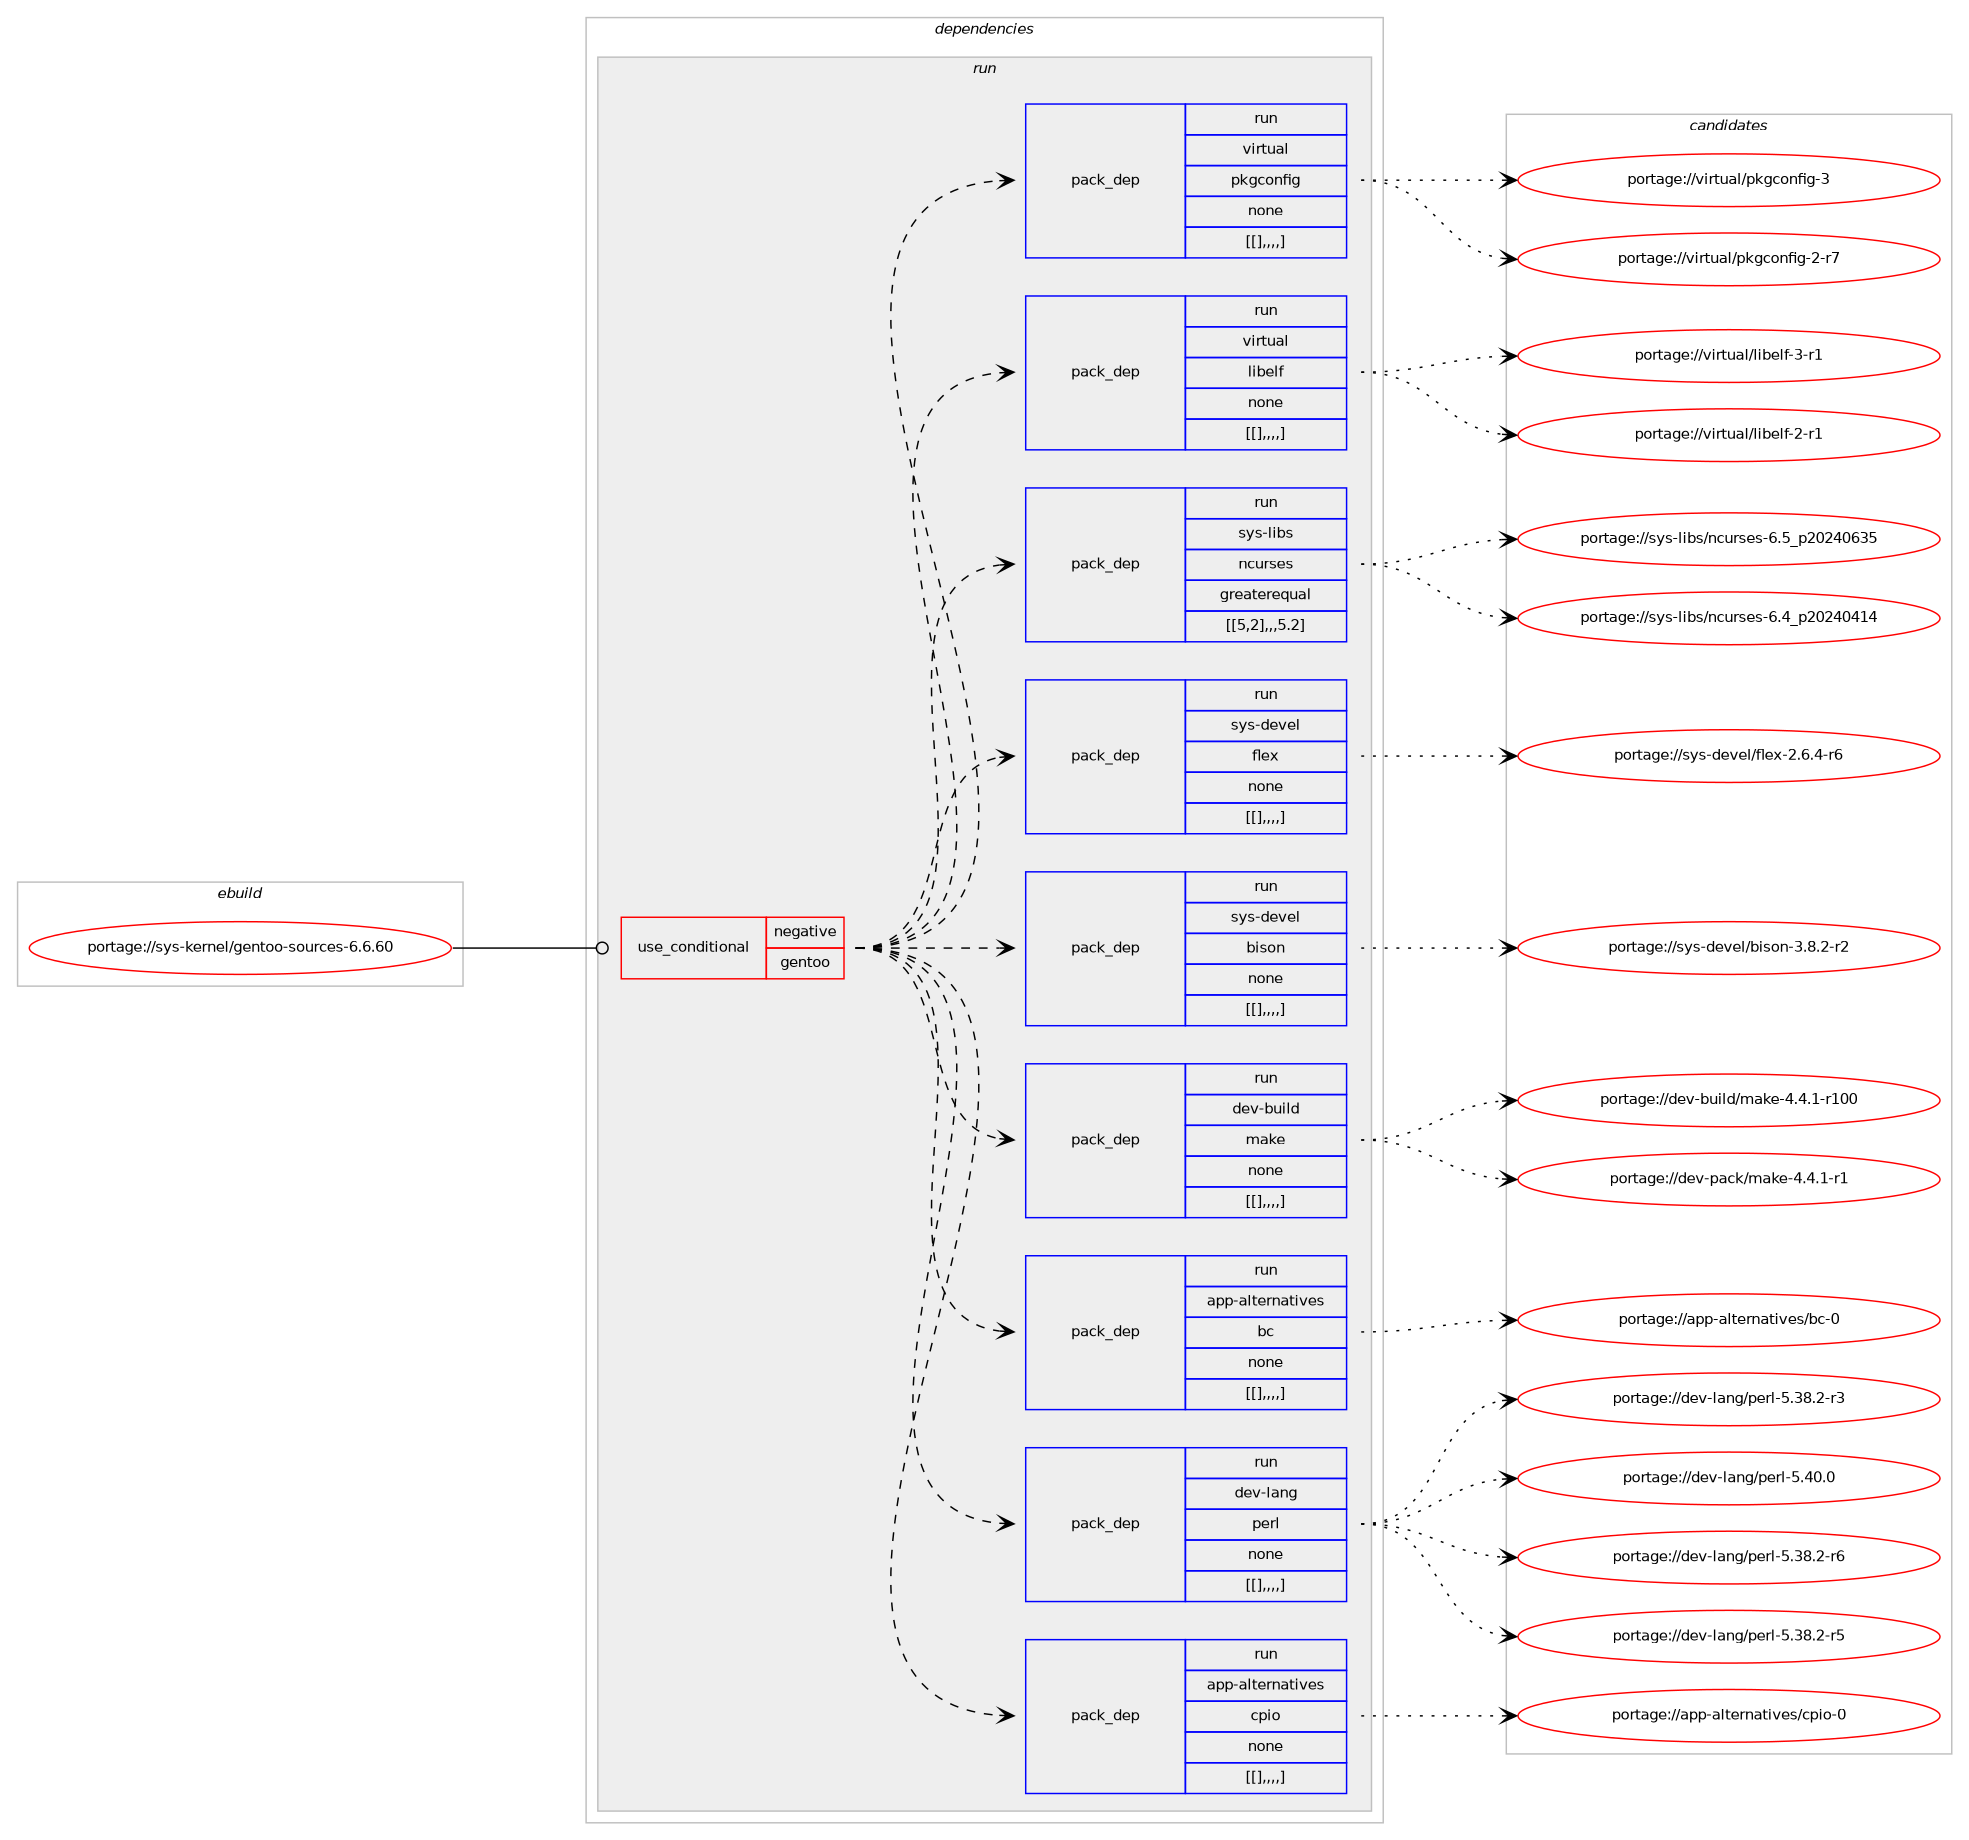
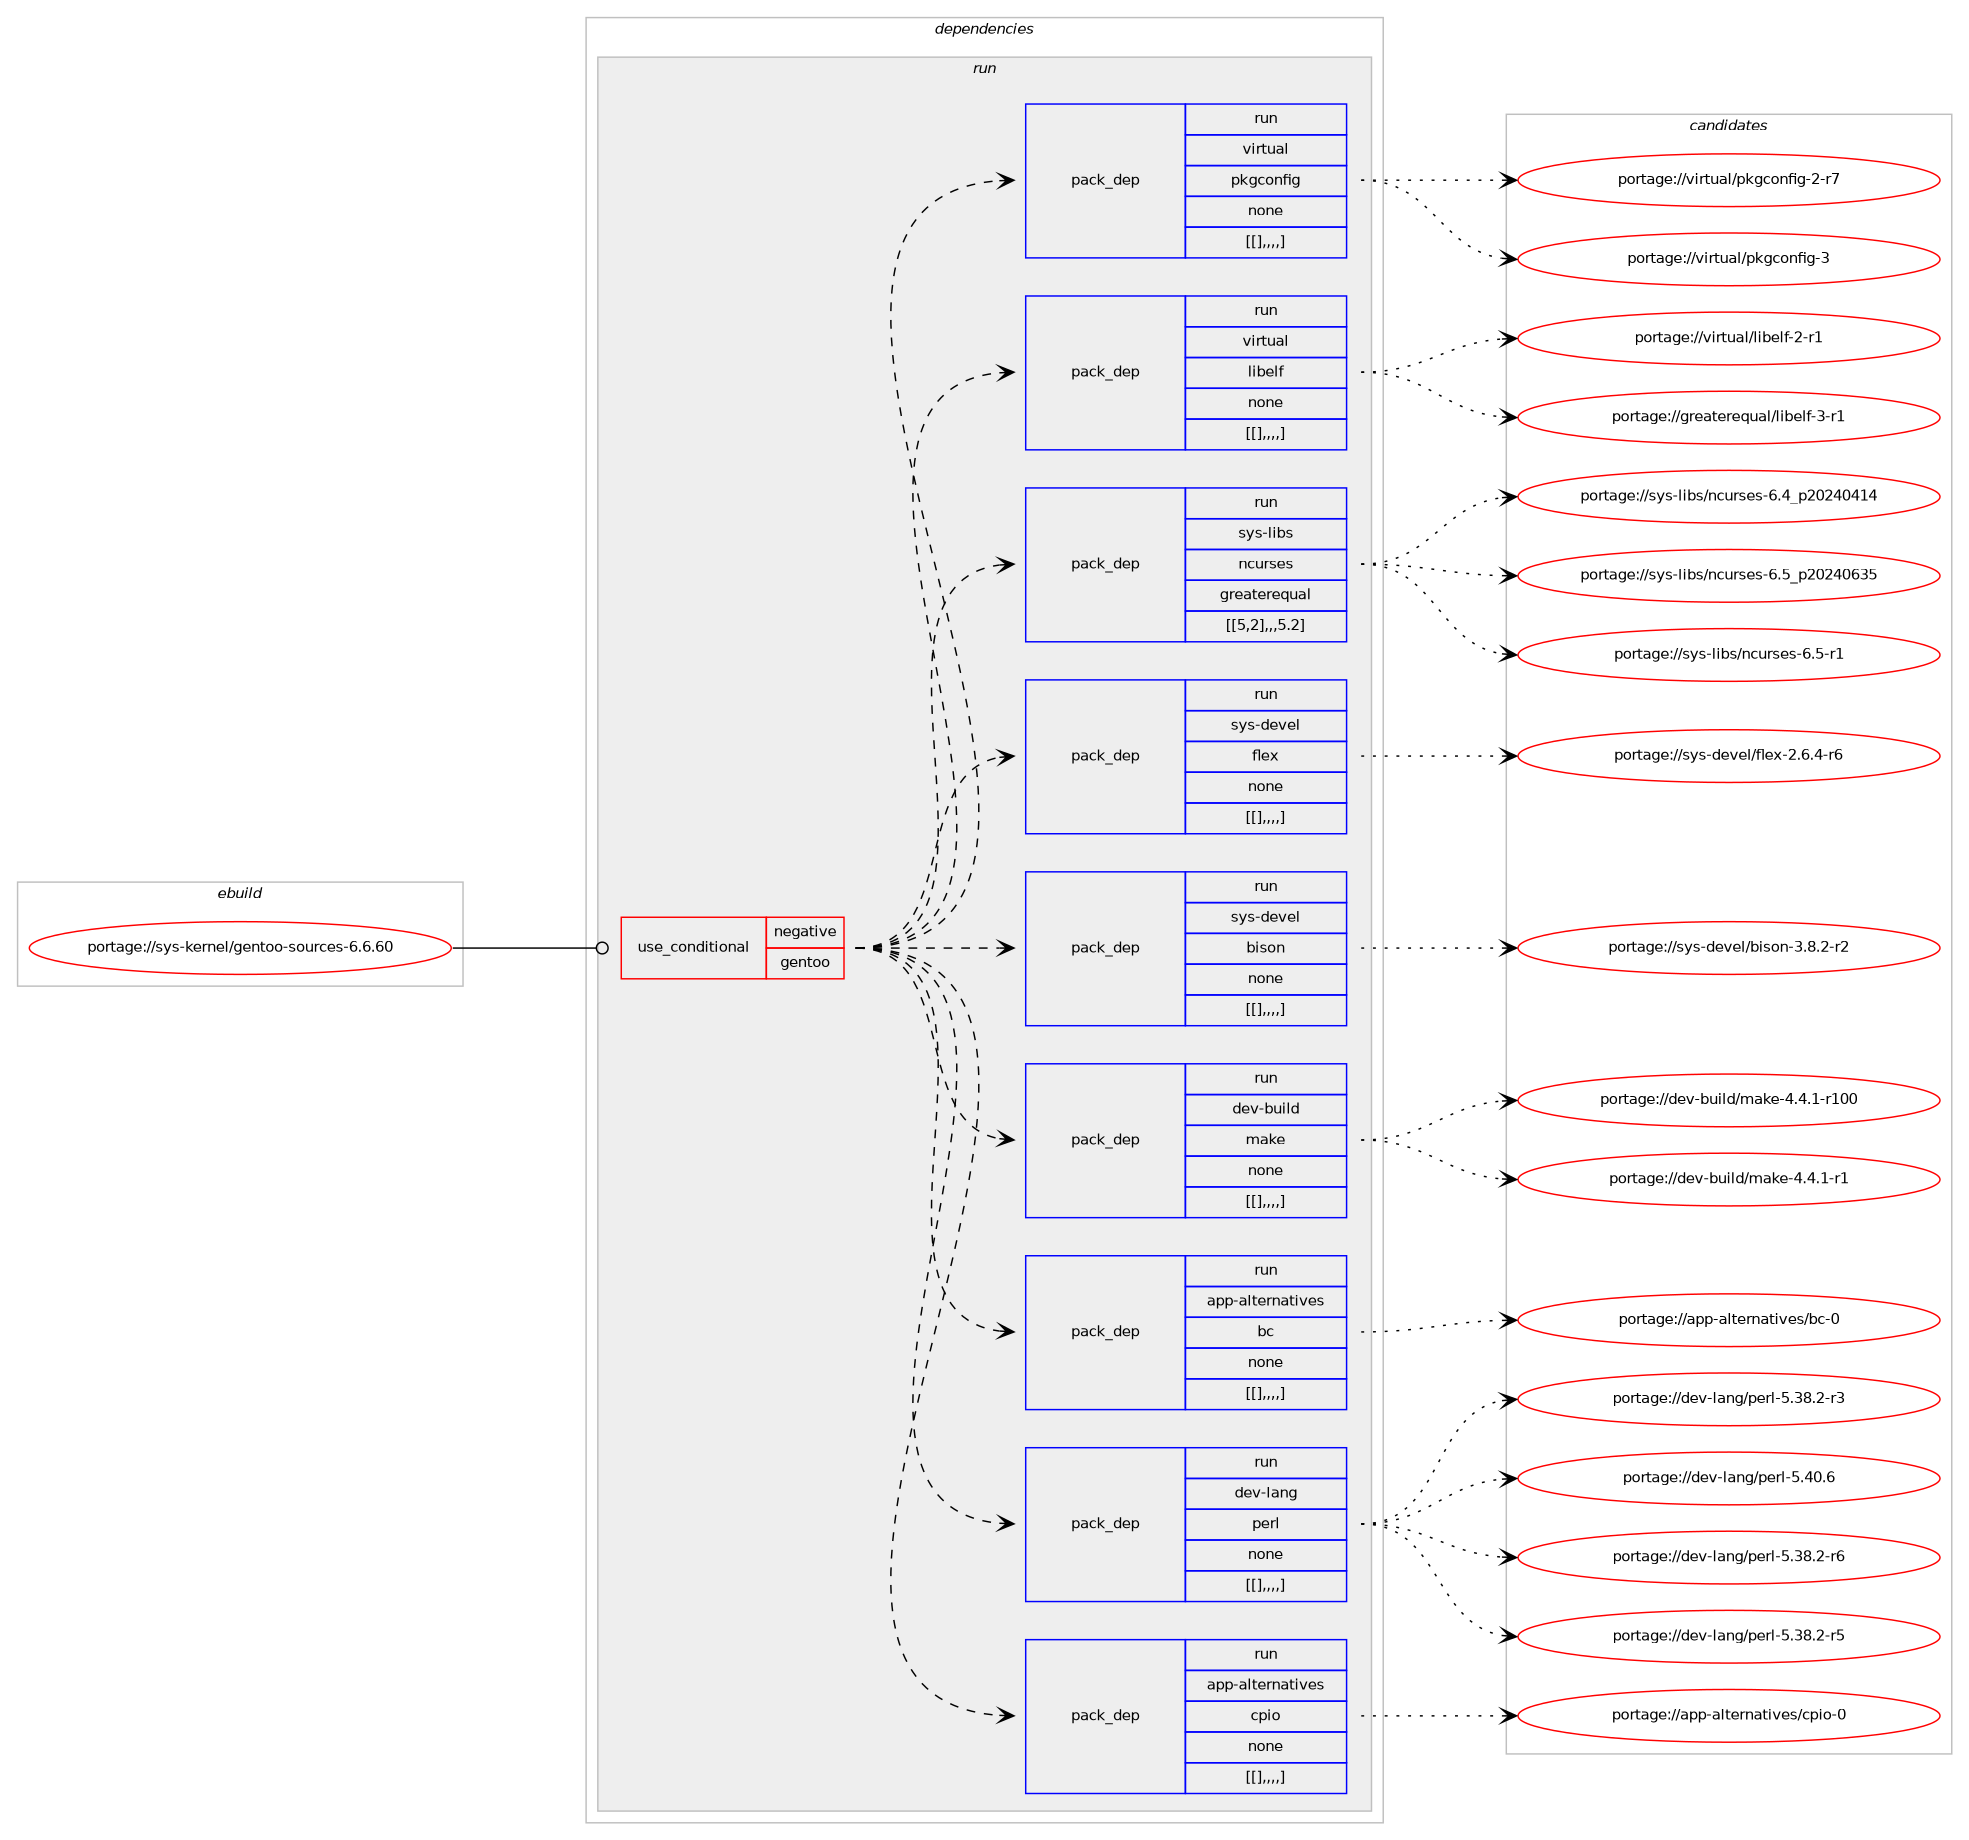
  digraph {
    compound=true
    concentrate=true
    fontname=Helvetica
    fontsize=10
    newrank=true
    rankdir=LR
    ranksep=1.5
    node [color=red fontname=Helvetica fontsize=10]
    edge [arrowhead=vee headport=w style=dotted tailport=e weight=100]
    n1 [label="portage://sys-kernel/gentoo-sources-6.6.60" width=4]
    n2 [color=blue label=<<TABLE BORDER="0" CELLBORDER="1" CELLSPACING="0" CELLPADDING="4" WIDTH="220"><TR><TD ROWSPAN="6" CELLPADDING="30">pack_dep</TD></TR><TR><TD WIDTH="110">run</TD></TR><TR><TD>app-alternatives</TD></TR><TR><TD>cpio</TD></TR><TR><TD>none</TD></TR><TR><TD>[[],,,,]</TD></TR></TABLE>> shape=none]
    n3 [color=blue label=<<TABLE BORDER="0" CELLBORDER="1" CELLSPACING="0" CELLPADDING="4" WIDTH="220"><TR><TD ROWSPAN="6" CELLPADDING="30">pack_dep</TD></TR><TR><TD WIDTH="110">run</TD></TR><TR><TD>dev-lang</TD></TR><TR><TD>perl</TD></TR><TR><TD>none</TD></TR><TR><TD>[[],,,,]</TD></TR></TABLE>> shape=none]
    n4 [color=blue label=<<TABLE BORDER="0" CELLBORDER="1" CELLSPACING="0" CELLPADDING="4" WIDTH="220"><TR><TD ROWSPAN="6" CELLPADDING="30">pack_dep</TD></TR><TR><TD WIDTH="110">run</TD></TR><TR><TD>app-alternatives</TD></TR><TR><TD>bc</TD></TR><TR><TD>none</TD></TR><TR><TD>[[],,,,]</TD></TR></TABLE>> shape=none]
    n5 [color=blue label=<<TABLE BORDER="0" CELLBORDER="1" CELLSPACING="0" CELLPADDING="4" WIDTH="220"><TR><TD ROWSPAN="6" CELLPADDING="30">pack_dep</TD></TR><TR><TD WIDTH="110">run</TD></TR><TR><TD>dev-build</TD></TR><TR><TD>make</TD></TR><TR><TD>none</TD></TR><TR><TD>[[],,,,]</TD></TR></TABLE>> shape=none]
    n6 [color=blue label=<<TABLE BORDER="0" CELLBORDER="1" CELLSPACING="0" CELLPADDING="4" WIDTH="220"><TR><TD ROWSPAN="6" CELLPADDING="30">pack_dep</TD></TR><TR><TD WIDTH="110">run</TD></TR><TR><TD>sys-devel</TD></TR><TR><TD>bison</TD></TR><TR><TD>none</TD></TR><TR><TD>[[],,,,]</TD></TR></TABLE>> shape=none]
    n7 [color=blue label=<<TABLE BORDER="0" CELLBORDER="1" CELLSPACING="0" CELLPADDING="4" WIDTH="220"><TR><TD ROWSPAN="6" CELLPADDING="30">pack_dep</TD></TR><TR><TD WIDTH="110">run</TD></TR><TR><TD>sys-devel</TD></TR><TR><TD>flex</TD></TR><TR><TD>none</TD></TR><TR><TD>[[],,,,]</TD></TR></TABLE>> shape=none]
    n8 [color=blue label=<<TABLE BORDER="0" CELLBORDER="1" CELLSPACING="0" CELLPADDING="4" WIDTH="220"><TR><TD ROWSPAN="6" CELLPADDING="30">pack_dep</TD></TR><TR><TD WIDTH="110">run</TD></TR><TR><TD>sys-libs</TD></TR><TR><TD>ncurses</TD></TR><TR><TD>greaterequal</TD></TR><TR><TD>[[5,2],,,5.2]</TD></TR></TABLE>> shape=none]
    n9 [color=blue label=<<TABLE BORDER="0" CELLBORDER="1" CELLSPACING="0" CELLPADDING="4" WIDTH="220"><TR><TD ROWSPAN="6" CELLPADDING="30">pack_dep</TD></TR><TR><TD WIDTH="110">run</TD></TR><TR><TD>virtual</TD></TR><TR><TD>libelf</TD></TR><TR><TD>none</TD></TR><TR><TD>[[],,,,]</TD></TR></TABLE>> shape=none]
    n10 [color=blue label=<<TABLE BORDER="0" CELLBORDER="1" CELLSPACING="0" CELLPADDING="4" WIDTH="220"><TR><TD ROWSPAN="6" CELLPADDING="30">pack_dep</TD></TR><TR><TD WIDTH="110">run</TD></TR><TR><TD>virtual</TD></TR><TR><TD>pkgconfig</TD></TR><TR><TD>none</TD></TR><TR><TD>[[],,,,]</TD></TR></TABLE>> shape=none]
    n11 [label=<<TABLE BORDER="0" CELLBORDER="1" CELLSPACING="0" CELLPADDING="4"><TR><TD ROWSPAN="3" CELLPADDING="10">use_conditional</TD></TR><TR><TD>negative</TD></TR><TR><TD>gentoo</TD></TR></TABLE>> shape=none]
    n12 [label="portage://app-alternatives/cpio-0" width=4]
-   n13 [label="portage://dev-lang/perl-5.40.0" width=4]
+   n13 [label="portage://dev-lang/perl-5.40.6" width=4]
    n14 [label="portage://dev-lang/perl-5.38.2-r6" width=4]
    n15 [label="portage://dev-lang/perl-5.38.2-r5" width=4]
    n16 [label="portage://dev-lang/perl-5.38.2-r3" width=4]
    n17 [label="portage://app-alternatives/bc-0" width=4]
    n18 [label="portage://dev-build/make-4.4.1-r100" width=4]
-   n19 [label="portage://dev-pack/make-4.4.1-r1" width=4]
+   n19 [label="portage://dev-build/make-4.4.1-r1" width=4]
    n20 [label="portage://sys-devel/bison-3.8.2-r2" width=4]
    n21 [label="portage://sys-devel/flex-2.6.4-r6" width=4]
    n22 [label="portage://sys-libs/ncurses-6.5_p20240635" width=4]
+   n23 [label="portage://sys-libs/ncurses-6.5-r1" width=4]
    n24 [label="portage://sys-libs/ncurses-6.4_p20240414" width=4]
-   n25 [label="portage://virtual/libelf-3-r1" width=4]
+   n25 [label="portage://greaterequal/libelf-3-r1" width=4]
    n26 [label="portage://virtual/libelf-2-r1" width=4]
    n27 [label="portage://virtual/pkgconfig-3" width=4]
    n28 [label="portage://virtual/pkgconfig-2-r7" width=4]
    subgraph cluster_1 {
      color=gray
      label=<<i>ebuild</i>>
      n1
    }
    subgraph cluster_2 {
      color=gray
      label=<<i>dependencies</i>>
      subgraph cluster_3 {
        color=gray
        fillcolor="#eeeeee"
        label=<<i>compile</i>>
        style=filled
      }
      subgraph cluster_4 {
        color=gray
        fillcolor="#eeeeee"
        label=<<i>compile and run</i>>
        style=filled
      }
      subgraph cluster_5 {
        color=gray
        fillcolor="#eeeeee"
        label=<<i>run</i>>
        style=filled
        subgraph sub_6 {
          color=gray
          fillcolor="#eeeeee"
          label=<<i>run</i>>
          style=filled
          n11
          subgraph sub_7 {
            color=gray
            fillcolor="#eeeeee"
            label=<<i>run</i>>
            style=filled
            n2
          }
          subgraph sub_8 {
            color=gray
            fillcolor="#eeeeee"
            label=<<i>run</i>>
            style=filled
            n3
          }
          subgraph sub_9 {
            color=gray
            fillcolor="#eeeeee"
            label=<<i>run</i>>
            style=filled
            n4
          }
          subgraph sub_10 {
            color=gray
            fillcolor="#eeeeee"
            label=<<i>run</i>>
            style=filled
            n5
          }
          subgraph sub_11 {
            color=gray
            fillcolor="#eeeeee"
            label=<<i>run</i>>
            style=filled
            n6
          }
          subgraph sub_12 {
            color=gray
            fillcolor="#eeeeee"
            label=<<i>run</i>>
            style=filled
            n7
          }
          subgraph sub_13 {
            color=gray
            fillcolor="#eeeeee"
            label=<<i>run</i>>
            style=filled
            n8
          }
          subgraph sub_14 {
            color=gray
            fillcolor="#eeeeee"
            label=<<i>run</i>>
            style=filled
            n9
          }
          subgraph sub_15 {
            color=gray
            fillcolor="#eeeeee"
            label=<<i>run</i>>
            style=filled
            n10
          }
        }
      }
    }
    subgraph cluster_16 {
      color=gray
      label=<<i>candidates</i>>
      rank=same
      subgraph sub_17 {
        color=black
        label=<<i>candidates</i>>
        nodesep=1
        rank=same
        n12
      }
      subgraph sub_18 {
        color=black
        label=<<i>candidates</i>>
        nodesep=1
        rank=same
        n13
        n14
        n15
        n16
      }
      subgraph sub_19 {
        color=black
        label=<<i>candidates</i>>
        nodesep=1
        rank=same
        n17
      }
      subgraph sub_20 {
        color=black
        label=<<i>candidates</i>>
        nodesep=1
        rank=same
        n18
        n19
      }
      subgraph sub_21 {
        color=black
        label=<<i>candidates</i>>
        nodesep=1
        rank=same
        n20
      }
      subgraph sub_22 {
        color=black
        label=<<i>candidates</i>>
        nodesep=1
        rank=same
        n21
      }
      subgraph sub_23 {
        color=black
        label=<<i>candidates</i>>
        nodesep=1
        rank=same
        n22
+       n23
        n24
      }
      subgraph sub_24 {
        color=black
        label=<<i>candidates</i>>
        nodesep=1
        rank=same
        n25
        n26
      }
      subgraph sub_25 {
        color=black
        label=<<i>candidates</i>>
        nodesep=1
        rank=same
        n27
        n28
      }
    }
    n1 -> n11 [arrowhead=odot style=solid weight=20]
    n2 -> n12
    n3 -> n13
    n3 -> n14
    n3 -> n15
    n3 -> n16
    n4 -> n17
    n5 -> n18
    n5 -> n19
    n6 -> n20
    n7 -> n21
    n8 -> n22
+   n8 -> n23
    n8 -> n24
    n9 -> n25
    n9 -> n26
    n10 -> n27
    n10 -> n28
    n11 -> n2 [style=dashed weight=20]
    n11 -> n3 [style=dashed weight=20]
    n11 -> n4 [style=dashed weight=20]
    n11 -> n5 [style=dashed weight=20]
    n11 -> n6 [style=dashed weight=20]
    n11 -> n7 [style=dashed weight=20]
    n11 -> n8 [style=dashed weight=20]
    n11 -> n9 [style=dashed weight=20]
    n11 -> n10 [style=dashed weight=20]
  }
